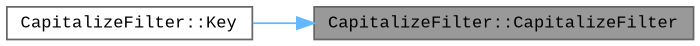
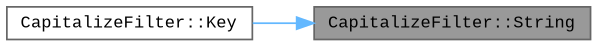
  digraph {
    rankdir=RL
    fontname="Liberation Mono"
    node [fontname="Liberation Mono" fontsize=10 shape=box style=filled]
-   n1 [color=gray40 fillcolor=grey60 fontcolor=black height=0.2 label="CapitalizeFilter::CapitalizeFilter" width=0.4]
+   n1 [color=gray40 fillcolor=grey60 fontcolor=black height=0.2 label="CapitalizeFilter::String" width=0.4]
    n2 [color=grey40 fillcolor=white height=0.2 label="CapitalizeFilter::Key" width=0.4]
    n1 -> n2 [color=steelblue1 dir=back fontname="Liberation Mono" fontsize=10 labelfontname=Helvetica labelfontsize=10 style=solid]
  }
